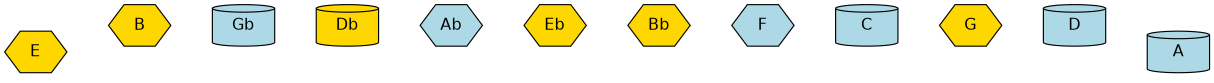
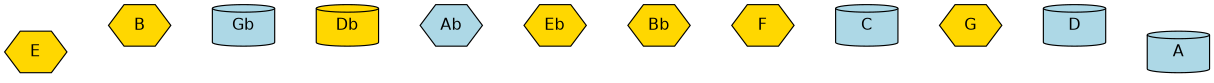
  graph {
    mindist=.1
    rankdir=LR
    node [fillcolor=gold fontname=Helvetica margin=0 shape=hexagon style=filled]
    edge [style=invis]
    E
    B
    Gb [fillcolor=lightblue shape=cylinder]
    Db [shape=cylinder]
    Ab [fillcolor=lightblue]
    Eb
    Bb
-   F [fillcolor=lightblue]
+   F
    C [fillcolor=lightblue shape=cylinder]
    G
    D [fillcolor=lightblue shape=cylinder]
    A [fillcolor=lightblue shape=cylinder]
    subgraph sub_1 {
      E
      B
      Gb
      Db
      Ab
      Eb
      Bb
      F
      C
      G
      D
      A
    }
    E -- B
    B -- Gb
    Gb -- Db
    Db -- Ab
    Ab -- Eb
    Eb -- Bb
    Bb -- F
    F -- C
    C -- G
    G -- D
    D -- A
    A -- E
  }
